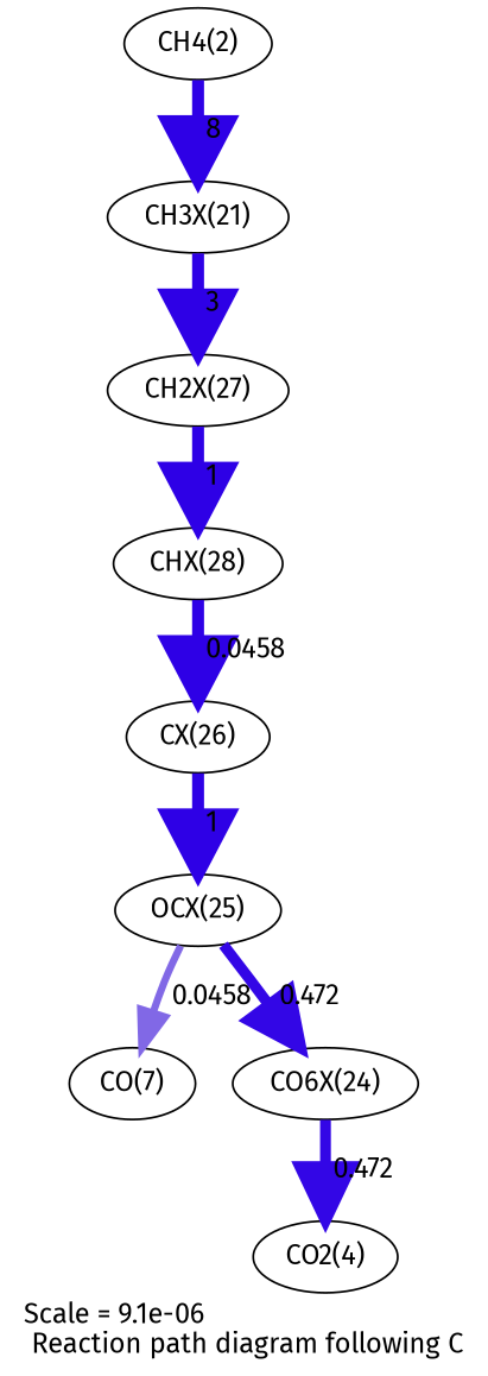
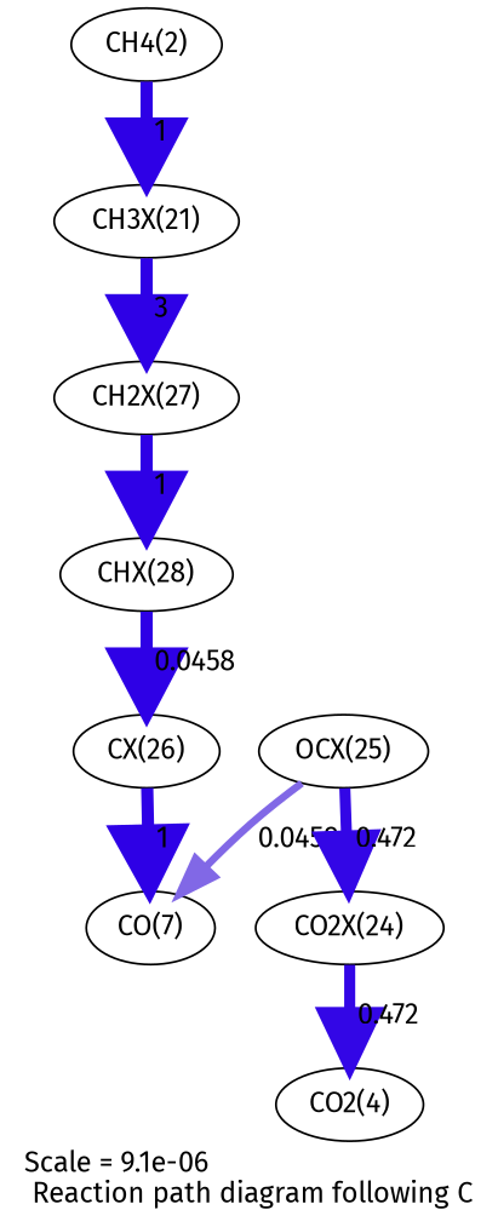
  digraph {
    fontname="Fira Sans"
    label="Scale = 9.1e-06\l Reaction path diagram following C"
    node [fontname="Fira Sans"]
    edge [arrowsize=3 color="0.7, 1.5, 0.9" fontname="Fira Sans" penwidth=6]
    n1 [label="CH4(2)"]
    n2 [label="CH3X(21)"]
    n3 [label="CH2X(27)"]
    n4 [label="CHX(28)"]
    n5 [label="CX(26)"]
    n6 [label="OCX(25)"]
    n7 [label="CO(7)"]
-   n8 [label="CO6X(24)"]
+   n8 [label="CO2X(24)"]
    n9 [label="CO2(4)"]
-   n1 -> n2 [label=" 8"]
+   n1 -> n2 [label=" 1"]
    n2 -> n3 [label=" 3"]
    n3 -> n4 [label=" 1"]
    n4 -> n5 [label=" 0.0458"]
-   n5 -> n6 [label=" 1"]
+   n5 -> n7 [label=" 1"]
    n6 -> n7 [arrowsize=1.84 color="0.7, 0.546, 0.9" label=" 0.0458" penwidth=3.67]
    n6 -> n8 [arrowsize=2.72 color="0.7, 0.972, 0.9" label=" 0.472" penwidth=5.43]
    n8 -> n9 [arrowsize=2.72 color="0.7, 0.972, 0.9" label=" 0.472" penwidth=5.43]
  }
